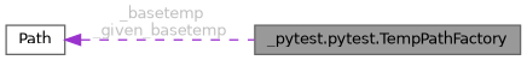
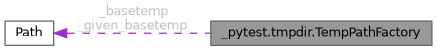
  digraph {
    rankdir=LR
    node [color=gray40 fontname=Helvetica fontsize=10 shape=box style=filled]
-   n1 [fillcolor=grey60 fontcolor=black height=0.2 label="_pytest.pytest.TempPathFactory" width=0.4]
+   n1 [fillcolor=grey60 fontcolor=black height=0.2 label="_pytest.tmpdir.TempPathFactory" width=0.4]
    n2 [fillcolor=white height=0.2 label=Path width=0.4]
    n2 -> n1 [color=darkorchid3 dir=back fontcolor=grey fontname=Helvetica fontsize=10 label=" _basetemp\n_given_basetemp" labelfontname=Helvetica labelfontsize=10 style=dashed]
  }
